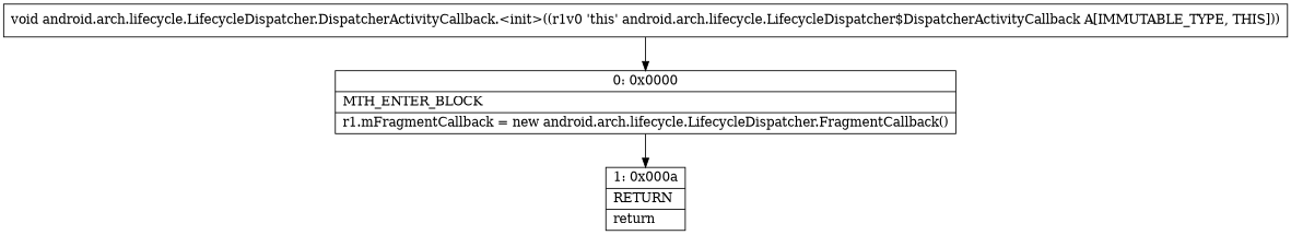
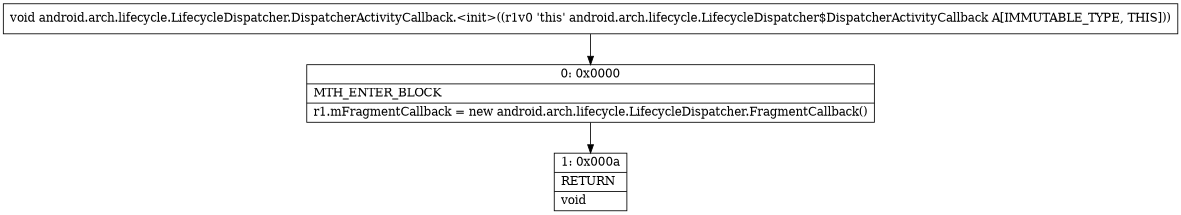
  digraph {
    node [shape=record]
    n1 [label="{0\:\ 0x0000|MTH_ENTER_BLOCK\l|r1.mFragmentCallback = new android.arch.lifecycle.LifecycleDispatcher.FragmentCallback()\l}"]
-   n2 [label="{1\:\ 0x000a|RETURN\l|return\l}"]
+   n2 [label="{1\:\ 0x000a|RETURN\l|void\l}"]
    n3 [label="{void android.arch.lifecycle.LifecycleDispatcher.DispatcherActivityCallback.\<init\>((r1v0 'this' android.arch.lifecycle.LifecycleDispatcher$DispatcherActivityCallback A[IMMUTABLE_TYPE, THIS])) }"]
    n1 -> n2
    n3 -> n1
  }
